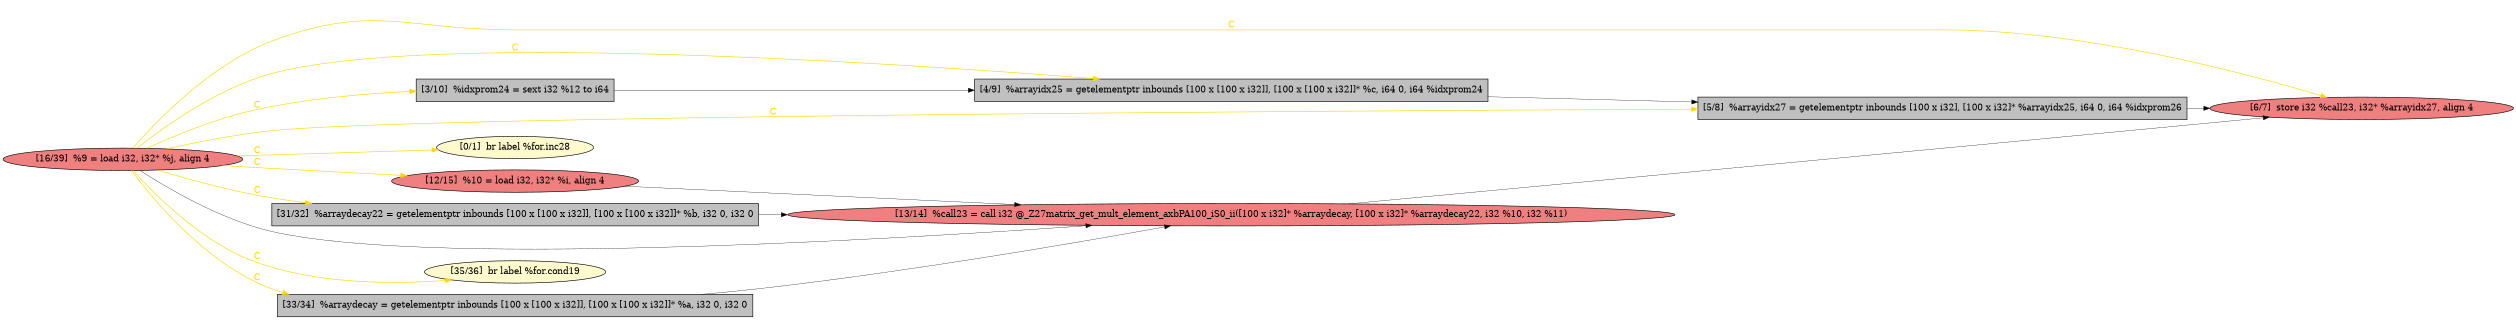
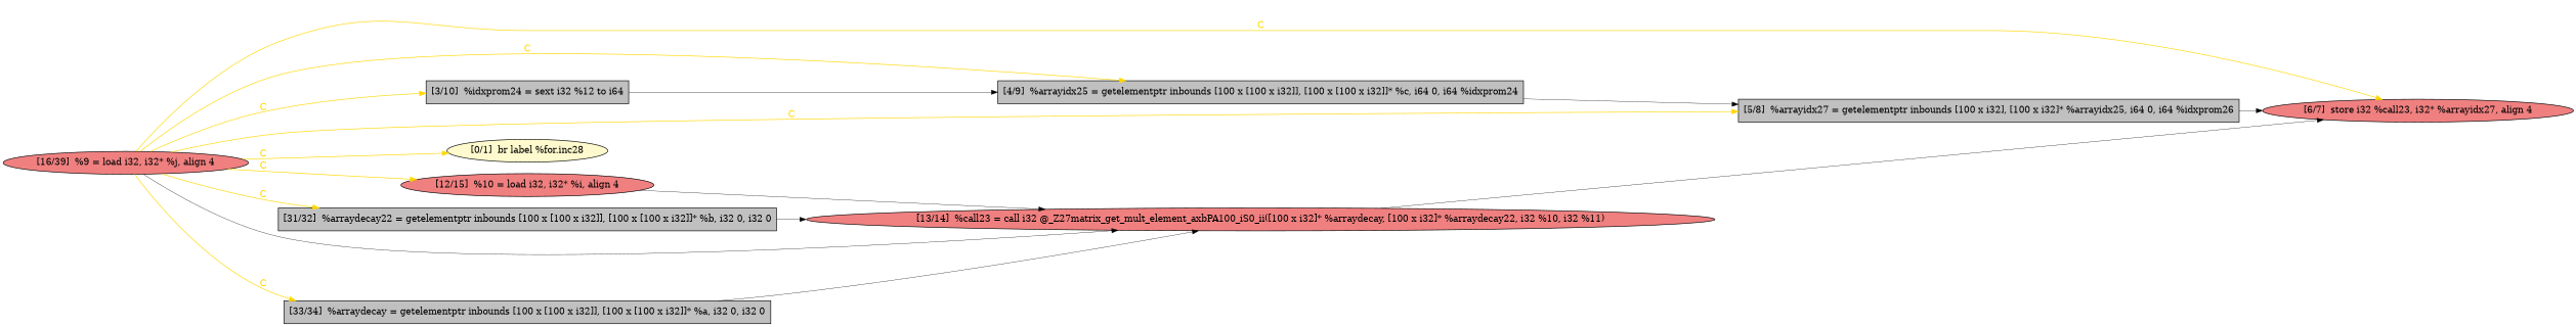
  digraph {
    rankdir=LR
    node [fillcolor=grey shape=ellipse style=filled]
    edge [color=gold fontcolor=gold penwidth=1.0 style=solid]
    n1 [label="[5/8]  %arrayidx27 = getelementptr inbounds [100 x i32], [100 x i32]* %arrayidx25, i64 0, i64 %idxprom26" shape=rectangle]
    n2 [fillcolor=lightcoral label="[6/7]  store i32 %call23, i32* %arrayidx27, align 4"]
    n3 [fillcolor=lightcoral label="[13/14]  %call23 = call i32 @_Z27matrix_get_mult_element_axbPA100_iS0_ii([100 x i32]* %arraydecay, [100 x i32]* %arraydecay22, i32 %10, i32 %11)"]
    n4 [label="[4/9]  %arrayidx25 = getelementptr inbounds [100 x [100 x i32]], [100 x [100 x i32]]* %c, i64 0, i64 %idxprom24" shape=rectangle]
    n5 [fillcolor=lemonchiffon label="[0/1]  br label %for.inc28"]
    n6 [fillcolor=lightcoral label="[16/39]  %9 = load i32, i32* %j, align 4"]
    n7 [fillcolor=lightcoral label="[12/15]  %10 = load i32, i32* %i, align 4"]
    n8 [label="[31/32]  %arraydecay22 = getelementptr inbounds [100 x [100 x i32]], [100 x [100 x i32]]* %b, i32 0, i32 0" shape=rectangle]
    n9 [label="[3/10]  %idxprom24 = sext i32 %12 to i64" shape=rectangle]
-   n10 [fillcolor=lemonchiffon label="[35/36]  br label %for.cond19"]
    n11 [label="[33/34]  %arraydecay = getelementptr inbounds [100 x [100 x i32]], [100 x [100 x i32]]* %a, i32 0, i32 0" shape=rectangle]
    n1 -> n2 [color=black fontcolor=black penwidth=0.5]
    n3 -> n2 [color=black fontcolor=black penwidth=0.5]
    n4 -> n1 [color=black fontcolor=black penwidth=0.5]
    n6 -> n1 [label=C]
    n6 -> n2 [label=C]
    n6 -> n3 [color=black fontcolor=black penwidth=0.5]
    n6 -> n4 [label=C]
    n6 -> n5 [label=C]
    n6 -> n7 [label=C]
    n6 -> n8 [label=C]
    n6 -> n9 [label=C]
-   n6 -> n10 [label=C]
    n6 -> n11 [label=C]
    n7 -> n3 [color=black fontcolor=black penwidth=0.5]
    n8 -> n3 [color=black fontcolor=black penwidth=0.5]
    n9 -> n4 [color=black fontcolor=black penwidth=0.5]
    n11 -> n3 [color=black fontcolor=black penwidth=0.5]
  }
